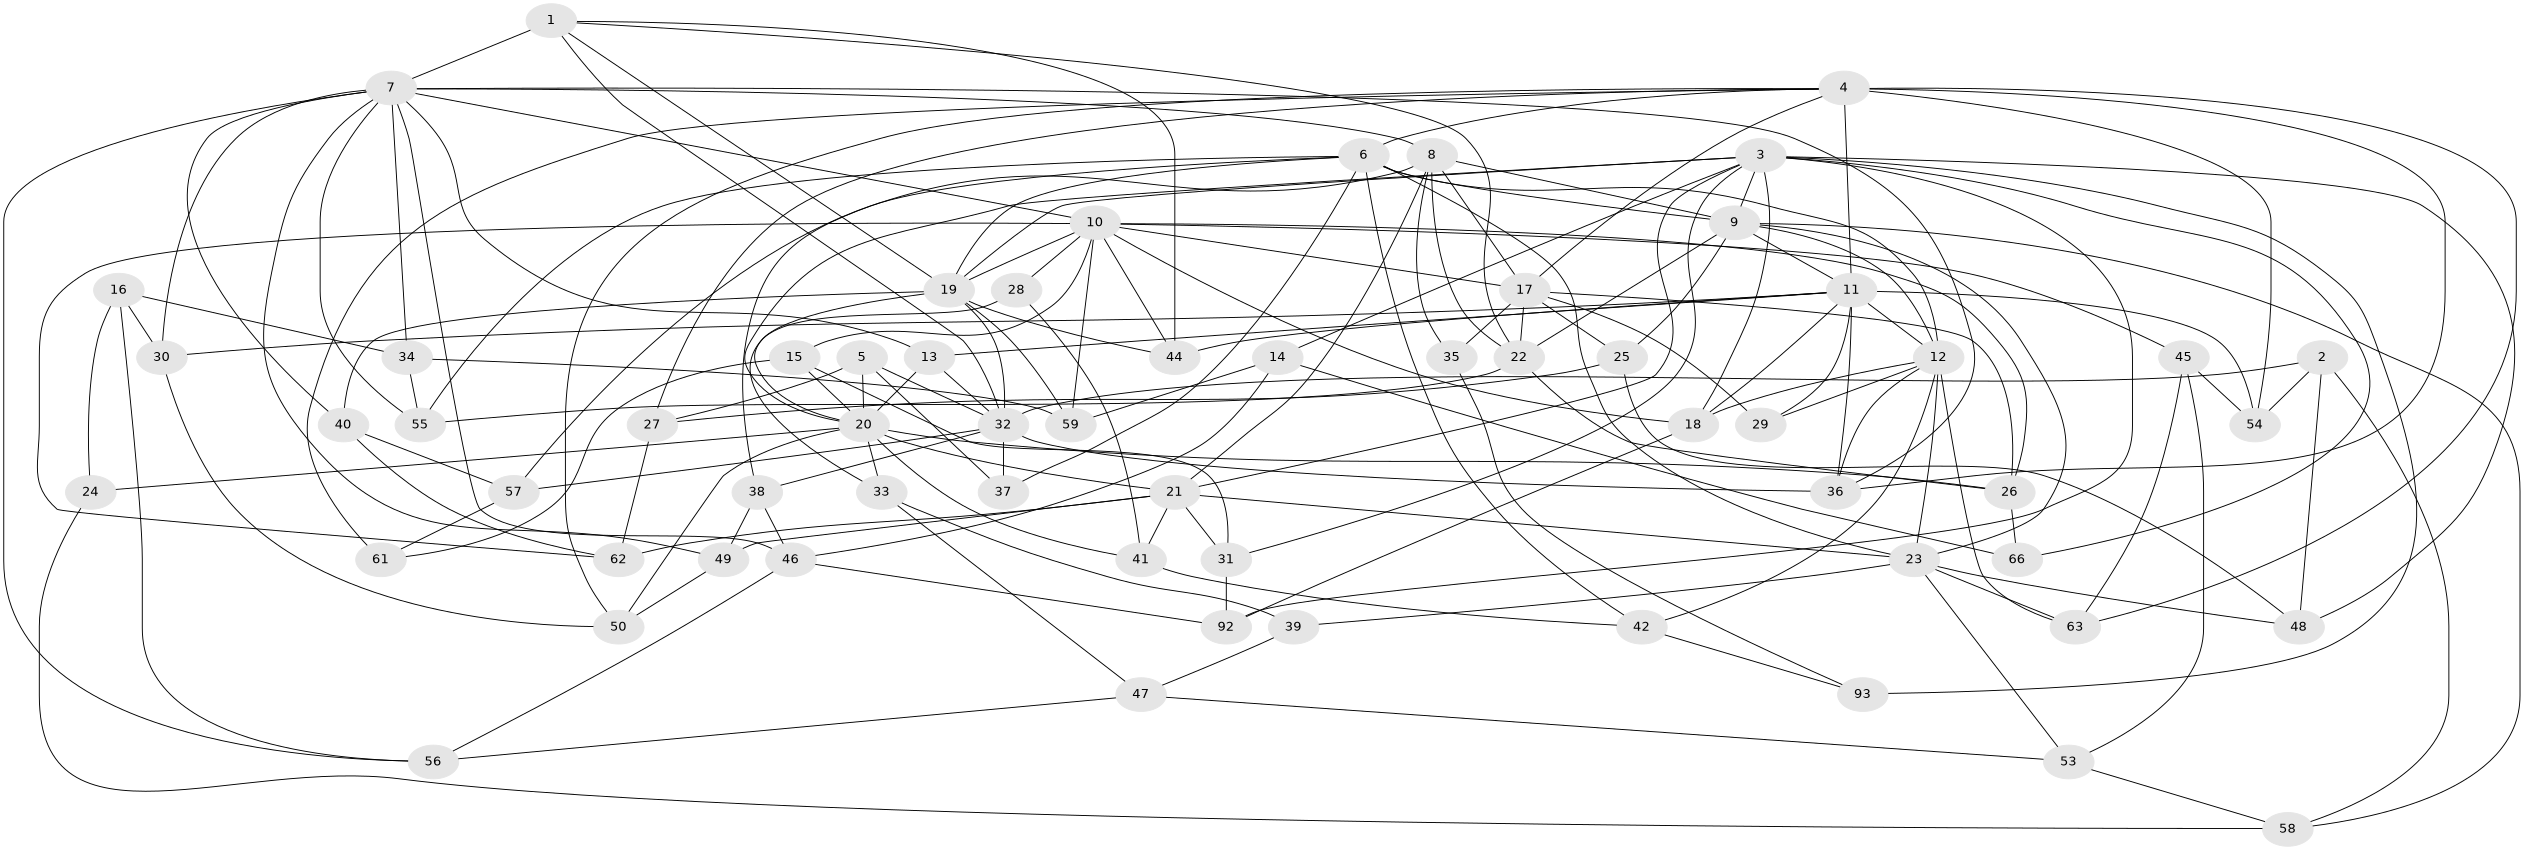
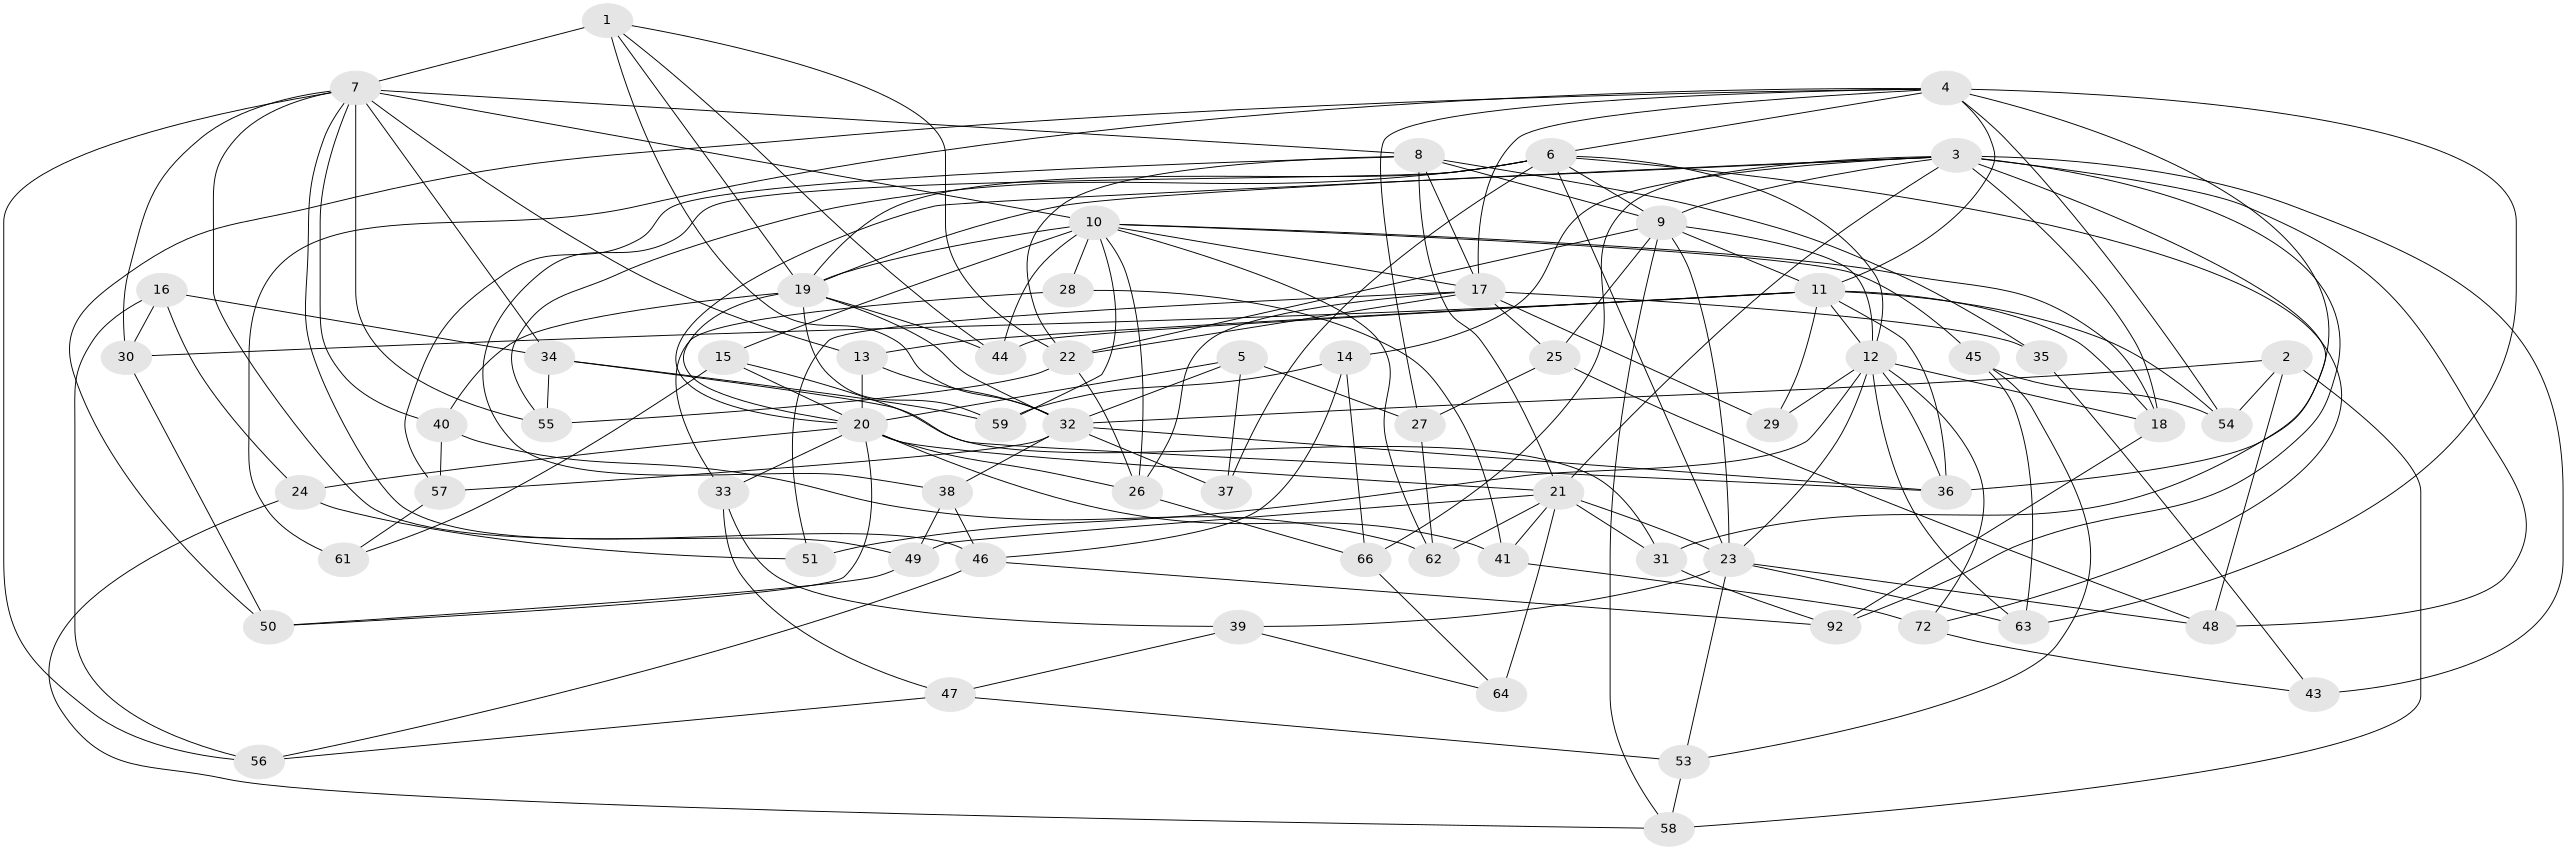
  graph {
    fontname="DejaVu Sans"
    node [color=gray90 fontname="DejaVu Sans" style=filled]
    edge [fontname="DejaVu Sans" weight=1.0]
    1
    7
    19
    22
    32
    44
    36
    55
    8
    10
    13
    30
    34
    40
    46
    49
    56
    20
    59
    26
    37
    38
    57
    2
    48
    54
    58
    3
    9
    14
    18
    21
    31
-   43 [label=93]
+   43
    n35 [label=92]
    n36 [label=66]
    11
    12
    23
    25
    50
    24
    33
    41
    62
+   64
    4
    6
    17
    27
    61
    63
-   42
+   42 [label=72]
    29
    35
+   51
    5
    39
    53
    15
    28
    45
    16
    47
    1 -- 7
    1 -- 19
    1 -- 22
    1 -- 32 [weight=2.0]
    1 -- 44
-   7 -- 36
+   34 -- 36
    7 -- 55
    7 -- 8
    7 -- 10
    7 -- 13
    7 -- 30
    7 -- 34
    7 -- 40
    7 -- 46
    7 -- 49
    7 -- 56
    19 -- 32
    19 -- 44
    19 -- 40
    19 -- 20
    19 -- 59
    22 -- 55
    22 -- 26
    32 -- 36
    32 -- 37
    32 -- 38
    32 -- 57
    8 -- 22 [weight=2.0]
    8 -- 57
    8 -- 9
    8 -- 21
    8 -- 17
    8 -- 35
    10 -- 19
    10 -- 44
    10 -- 59
    10 -- 26
    10 -- 18
    10 -- 62
    10 -- 17
    10 -- 15
    10 -- 28 [weight=2.0]
    10 -- 45
    13 -- 32
    13 -- 20
    30 -- 50
    34 -- 55
    34 -- 59
    40 -- 57
    40 -- 62
    46 -- 56
    46 -- n35
    49 -- 50
    20 -- 26 [weight=2.0]
    20 -- 21
    20 -- 50
    20 -- 24
    20 -- 33
    20 -- 41
    26 -- n36
    38 -- 46
    38 -- 49
    57 -- 61
    2 -- 32
    2 -- 48
    2 -- 54
    2 -- 58
    3 -- 19
    3 -- 20
    3 -- 48
    3 -- 9
    3 -- 14
    3 -- 18 [weight=2.0]
    3 -- 21
    3 -- 31
    3 -- 43
    3 -- n35
    3 -- n36
    9 -- 22
    9 -- 58
    9 -- 11
    9 -- 12 [weight=2.0]
    9 -- 23 [weight=2.0]
    9 -- 25
    14 -- 46
    14 -- 59
    14 -- n36
    18 -- n35
    21 -- 49
    21 -- 31
    21 -- 23
    21 -- 41
    21 -- 62
+   21 -- 64 [weight=2.0]
    31 -- n35
+   n36 -- 64
    11 -- 44
    11 -- 36
    11 -- 13
    11 -- 30
    11 -- 54
    11 -- 18
    11 -- 12
    11 -- 29 [weight=2.0]
    12 -- 36
    12 -- 18
    12 -- 23
    12 -- 63
    12 -- 42
    12 -- 29
+   12 -- 51 [weight=2.0]
    23 -- 48
    23 -- 63
    23 -- 39
    23 -- 53
    25 -- 48
    25 -- 27
    24 -- 58
+   24 -- 51
    33 -- 39
    33 -- 47
    41 -- 42
    4 -- 36 [weight=2.0]
    4 -- 54
    4 -- 11 [weight=2.0]
    4 -- 50
    4 -- 6
    4 -- 17
    4 -- 27
    4 -- 61 [weight=2.0]
    4 -- 63
    6 -- 19 [weight=2.0]
    6 -- 55
    6 -- 37
    6 -- 38
    6 -- 9 [weight=2.0]
    6 -- 12
    6 -- 23 [weight=2.0]
    6 -- 42
    17 -- 22 [weight=2.0]
    17 -- 26
    17 -- 25
    17 -- 29
    17 -- 35 [weight=2.0]
+   17 -- 51
    27 -- 62
    42 -- 43
    35 -- 43
    5 -- 32
    5 -- 20
    5 -- 37
    5 -- 27
+   39 -- 64
    39 -- 47
    53 -- 58
    15 -- 20
    15 -- 31
    15 -- 61
    28 -- 33
    28 -- 41
    45 -- 54
    45 -- 63
    45 -- 53
    16 -- 30
    16 -- 34
    16 -- 56
    16 -- 24
    47 -- 56
    47 -- 53
  }
